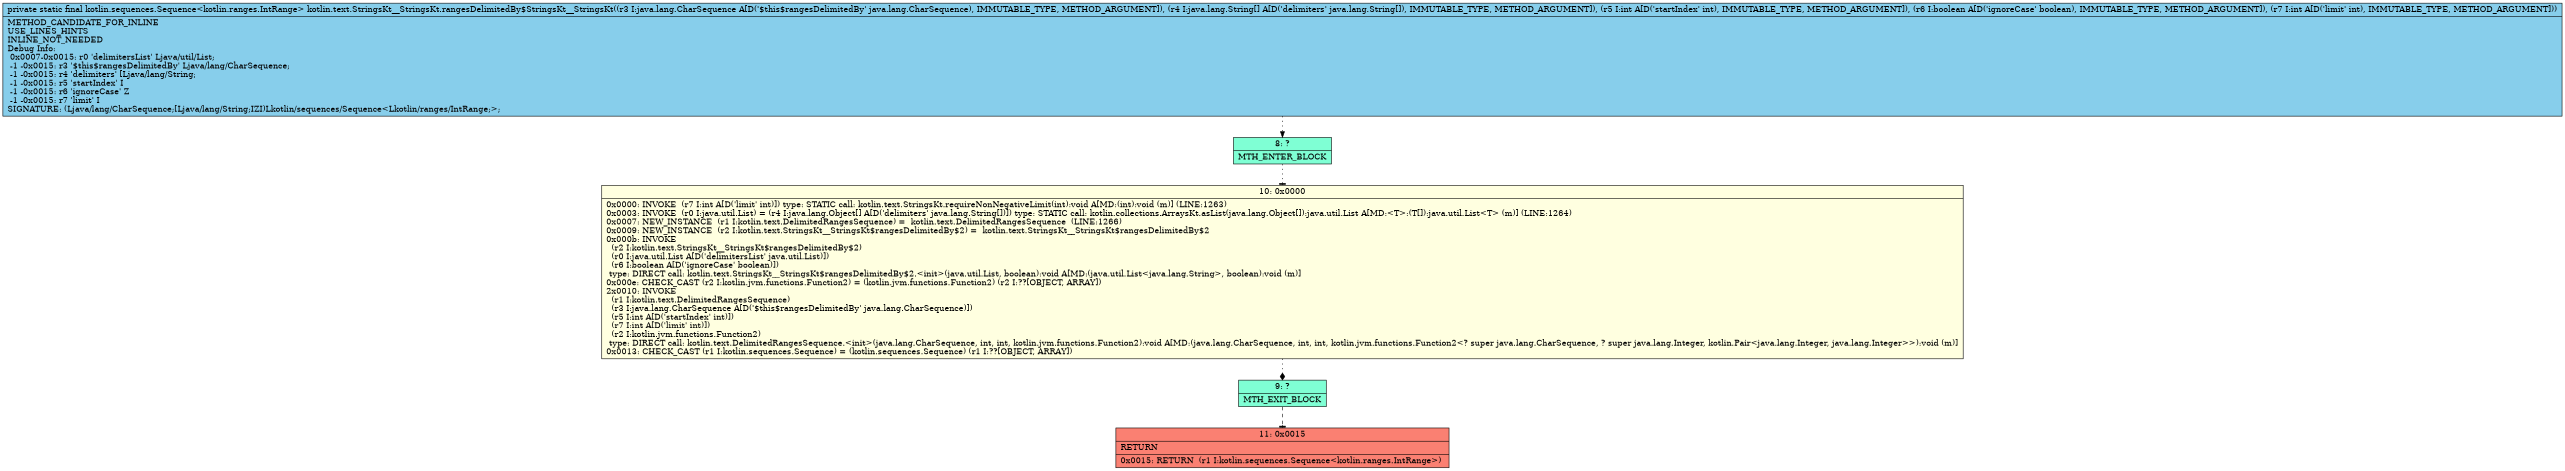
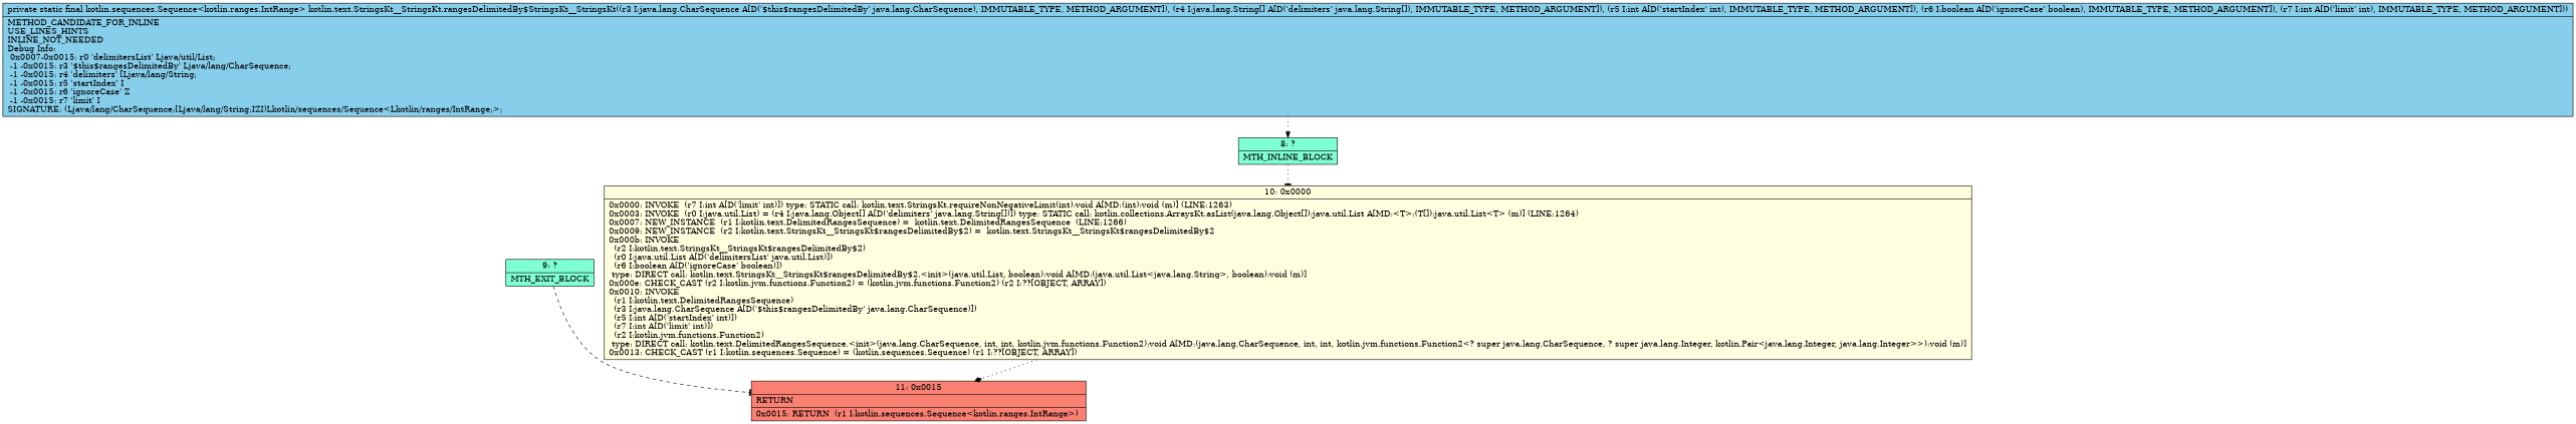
  digraph {
    node [fillcolor=aquamarine shape=record style=filled]
    edge [arrowhead=tee style=dotted]
-   n1 [label="{8\:\ ?|MTH_ENTER_BLOCK\l}"]
-   n2 [fillcolor=lightyellow label="{10\:\ 0x0000|0x0000: INVOKE  (r7 I:int A[D('limit' int)]) type: STATIC call: kotlin.text.StringsKt.requireNonNegativeLimit(int):void A[MD:(int):void (m)] (LINE:1263)\l0x0003: INVOKE  (r0 I:java.util.List) = (r4 I:java.lang.Object[] A[D('delimiters' java.lang.String[])]) type: STATIC call: kotlin.collections.ArraysKt.asList(java.lang.Object[]):java.util.List A[MD:\<T\>:(T[]):java.util.List\<T\> (m)] (LINE:1264)\l0x0007: NEW_INSTANCE  (r1 I:kotlin.text.DelimitedRangesSequence) =  kotlin.text.DelimitedRangesSequence  (LINE:1266)\l0x0009: NEW_INSTANCE  (r2 I:kotlin.text.StringsKt__StringsKt$rangesDelimitedBy$2) =  kotlin.text.StringsKt__StringsKt$rangesDelimitedBy$2 \l0x000b: INVOKE  \l  (r2 I:kotlin.text.StringsKt__StringsKt$rangesDelimitedBy$2)\l  (r0 I:java.util.List A[D('delimitersList' java.util.List)])\l  (r6 I:boolean A[D('ignoreCase' boolean)])\l type: DIRECT call: kotlin.text.StringsKt__StringsKt$rangesDelimitedBy$2.\<init\>(java.util.List, boolean):void A[MD:(java.util.List\<java.lang.String\>, boolean):void (m)]\l0x000e: CHECK_CAST (r2 I:kotlin.jvm.functions.Function2) = (kotlin.jvm.functions.Function2) (r2 I:??[OBJECT, ARRAY]) \l2x0010: INVOKE  \l  (r1 I:kotlin.text.DelimitedRangesSequence)\l  (r3 I:java.lang.CharSequence A[D('$this$rangesDelimitedBy' java.lang.CharSequence)])\l  (r5 I:int A[D('startIndex' int)])\l  (r7 I:int A[D('limit' int)])\l  (r2 I:kotlin.jvm.functions.Function2)\l type: DIRECT call: kotlin.text.DelimitedRangesSequence.\<init\>(java.lang.CharSequence, int, int, kotlin.jvm.functions.Function2):void A[MD:(java.lang.CharSequence, int, int, kotlin.jvm.functions.Function2\<? super java.lang.CharSequence, ? super java.lang.Integer, kotlin.Pair\<java.lang.Integer, java.lang.Integer\>\>):void (m)]\l0x0013: CHECK_CAST (r1 I:kotlin.sequences.Sequence) = (kotlin.sequences.Sequence) (r1 I:??[OBJECT, ARRAY]) \l}"]
+   n1 [label="{8\:\ ?|MTH_INLINE_BLOCK\l}"]
+   n2 [fillcolor=lightyellow label="{10\:\ 0x0000|0x0000: INVOKE  (r7 I:int A[D('limit' int)]) type: STATIC call: kotlin.text.StringsKt.requireNonNegativeLimit(int):void A[MD:(int):void (m)] (LINE:1263)\l0x0003: INVOKE  (r0 I:java.util.List) = (r4 I:java.lang.Object[] A[D('delimiters' java.lang.String[])]) type: STATIC call: kotlin.collections.ArraysKt.asList(java.lang.Object[]):java.util.List A[MD:\<T\>:(T[]):java.util.List\<T\> (m)] (LINE:1264)\l0x0007: NEW_INSTANCE  (r1 I:kotlin.text.DelimitedRangesSequence) =  kotlin.text.DelimitedRangesSequence  (LINE:1266)\l0x0009: NEW_INSTANCE  (r2 I:kotlin.text.StringsKt__StringsKt$rangesDelimitedBy$2) =  kotlin.text.StringsKt__StringsKt$rangesDelimitedBy$2 \l0x000b: INVOKE  \l  (r2 I:kotlin.text.StringsKt__StringsKt$rangesDelimitedBy$2)\l  (r0 I:java.util.List A[D('delimitersList' java.util.List)])\l  (r6 I:boolean A[D('ignoreCase' boolean)])\l type: DIRECT call: kotlin.text.StringsKt__StringsKt$rangesDelimitedBy$2.\<init\>(java.util.List, boolean):void A[MD:(java.util.List\<java.lang.String\>, boolean):void (m)]\l0x000e: CHECK_CAST (r2 I:kotlin.jvm.functions.Function2) = (kotlin.jvm.functions.Function2) (r2 I:??[OBJECT, ARRAY]) \l0x0010: INVOKE  \l  (r1 I:kotlin.text.DelimitedRangesSequence)\l  (r3 I:java.lang.CharSequence A[D('$this$rangesDelimitedBy' java.lang.CharSequence)])\l  (r5 I:int A[D('startIndex' int)])\l  (r7 I:int A[D('limit' int)])\l  (r2 I:kotlin.jvm.functions.Function2)\l type: DIRECT call: kotlin.text.DelimitedRangesSequence.\<init\>(java.lang.CharSequence, int, int, kotlin.jvm.functions.Function2):void A[MD:(java.lang.CharSequence, int, int, kotlin.jvm.functions.Function2\<? super java.lang.CharSequence, ? super java.lang.Integer, kotlin.Pair\<java.lang.Integer, java.lang.Integer\>\>):void (m)]\l0x0013: CHECK_CAST (r1 I:kotlin.sequences.Sequence) = (kotlin.sequences.Sequence) (r1 I:??[OBJECT, ARRAY]) \l}"]
    n3 [fillcolor=salmon label="{11\:\ 0x0015|RETURN\l|0x0015: RETURN  (r1 I:kotlin.sequences.Sequence\<kotlin.ranges.IntRange\>) \l}"]
    n4 [label="{9\:\ ?|MTH_EXIT_BLOCK\l}"]
    n5 [fillcolor=skyblue label="{private static final kotlin.sequences.Sequence\<kotlin.ranges.IntRange\> kotlin.text.StringsKt__StringsKt.rangesDelimitedBy$StringsKt__StringsKt((r3 I:java.lang.CharSequence A[D('$this$rangesDelimitedBy' java.lang.CharSequence), IMMUTABLE_TYPE, METHOD_ARGUMENT]), (r4 I:java.lang.String[] A[D('delimiters' java.lang.String[]), IMMUTABLE_TYPE, METHOD_ARGUMENT]), (r5 I:int A[D('startIndex' int), IMMUTABLE_TYPE, METHOD_ARGUMENT]), (r6 I:boolean A[D('ignoreCase' boolean), IMMUTABLE_TYPE, METHOD_ARGUMENT]), (r7 I:int A[D('limit' int), IMMUTABLE_TYPE, METHOD_ARGUMENT]))  | METHOD_CANDIDATE_FOR_INLINE\lUSE_LINES_HINTS\lINLINE_NOT_NEEDED\lDebug Info:\l  0x0007\-0x0015: r0 'delimitersList' Ljava\/util\/List;\l  \-1 \-0x0015: r3 '$this$rangesDelimitedBy' Ljava\/lang\/CharSequence;\l  \-1 \-0x0015: r4 'delimiters' [Ljava\/lang\/String;\l  \-1 \-0x0015: r5 'startIndex' I\l  \-1 \-0x0015: r6 'ignoreCase' Z\l  \-1 \-0x0015: r7 'limit' I\lSIGNATURE: (Ljava\/lang\/CharSequence;[Ljava\/lang\/String;IZI)Lkotlin\/sequences\/Sequence\<Lkotlin\/ranges\/IntRange;\>;\l}"]
    n1 -> n2
-   n2 -> n4 [arrowhead=diamond]
+   n2 -> n3 [arrowhead=diamond]
    n4 -> n3 [style=dashed]
    n5 -> n1 [arrowhead=normal]
  }
